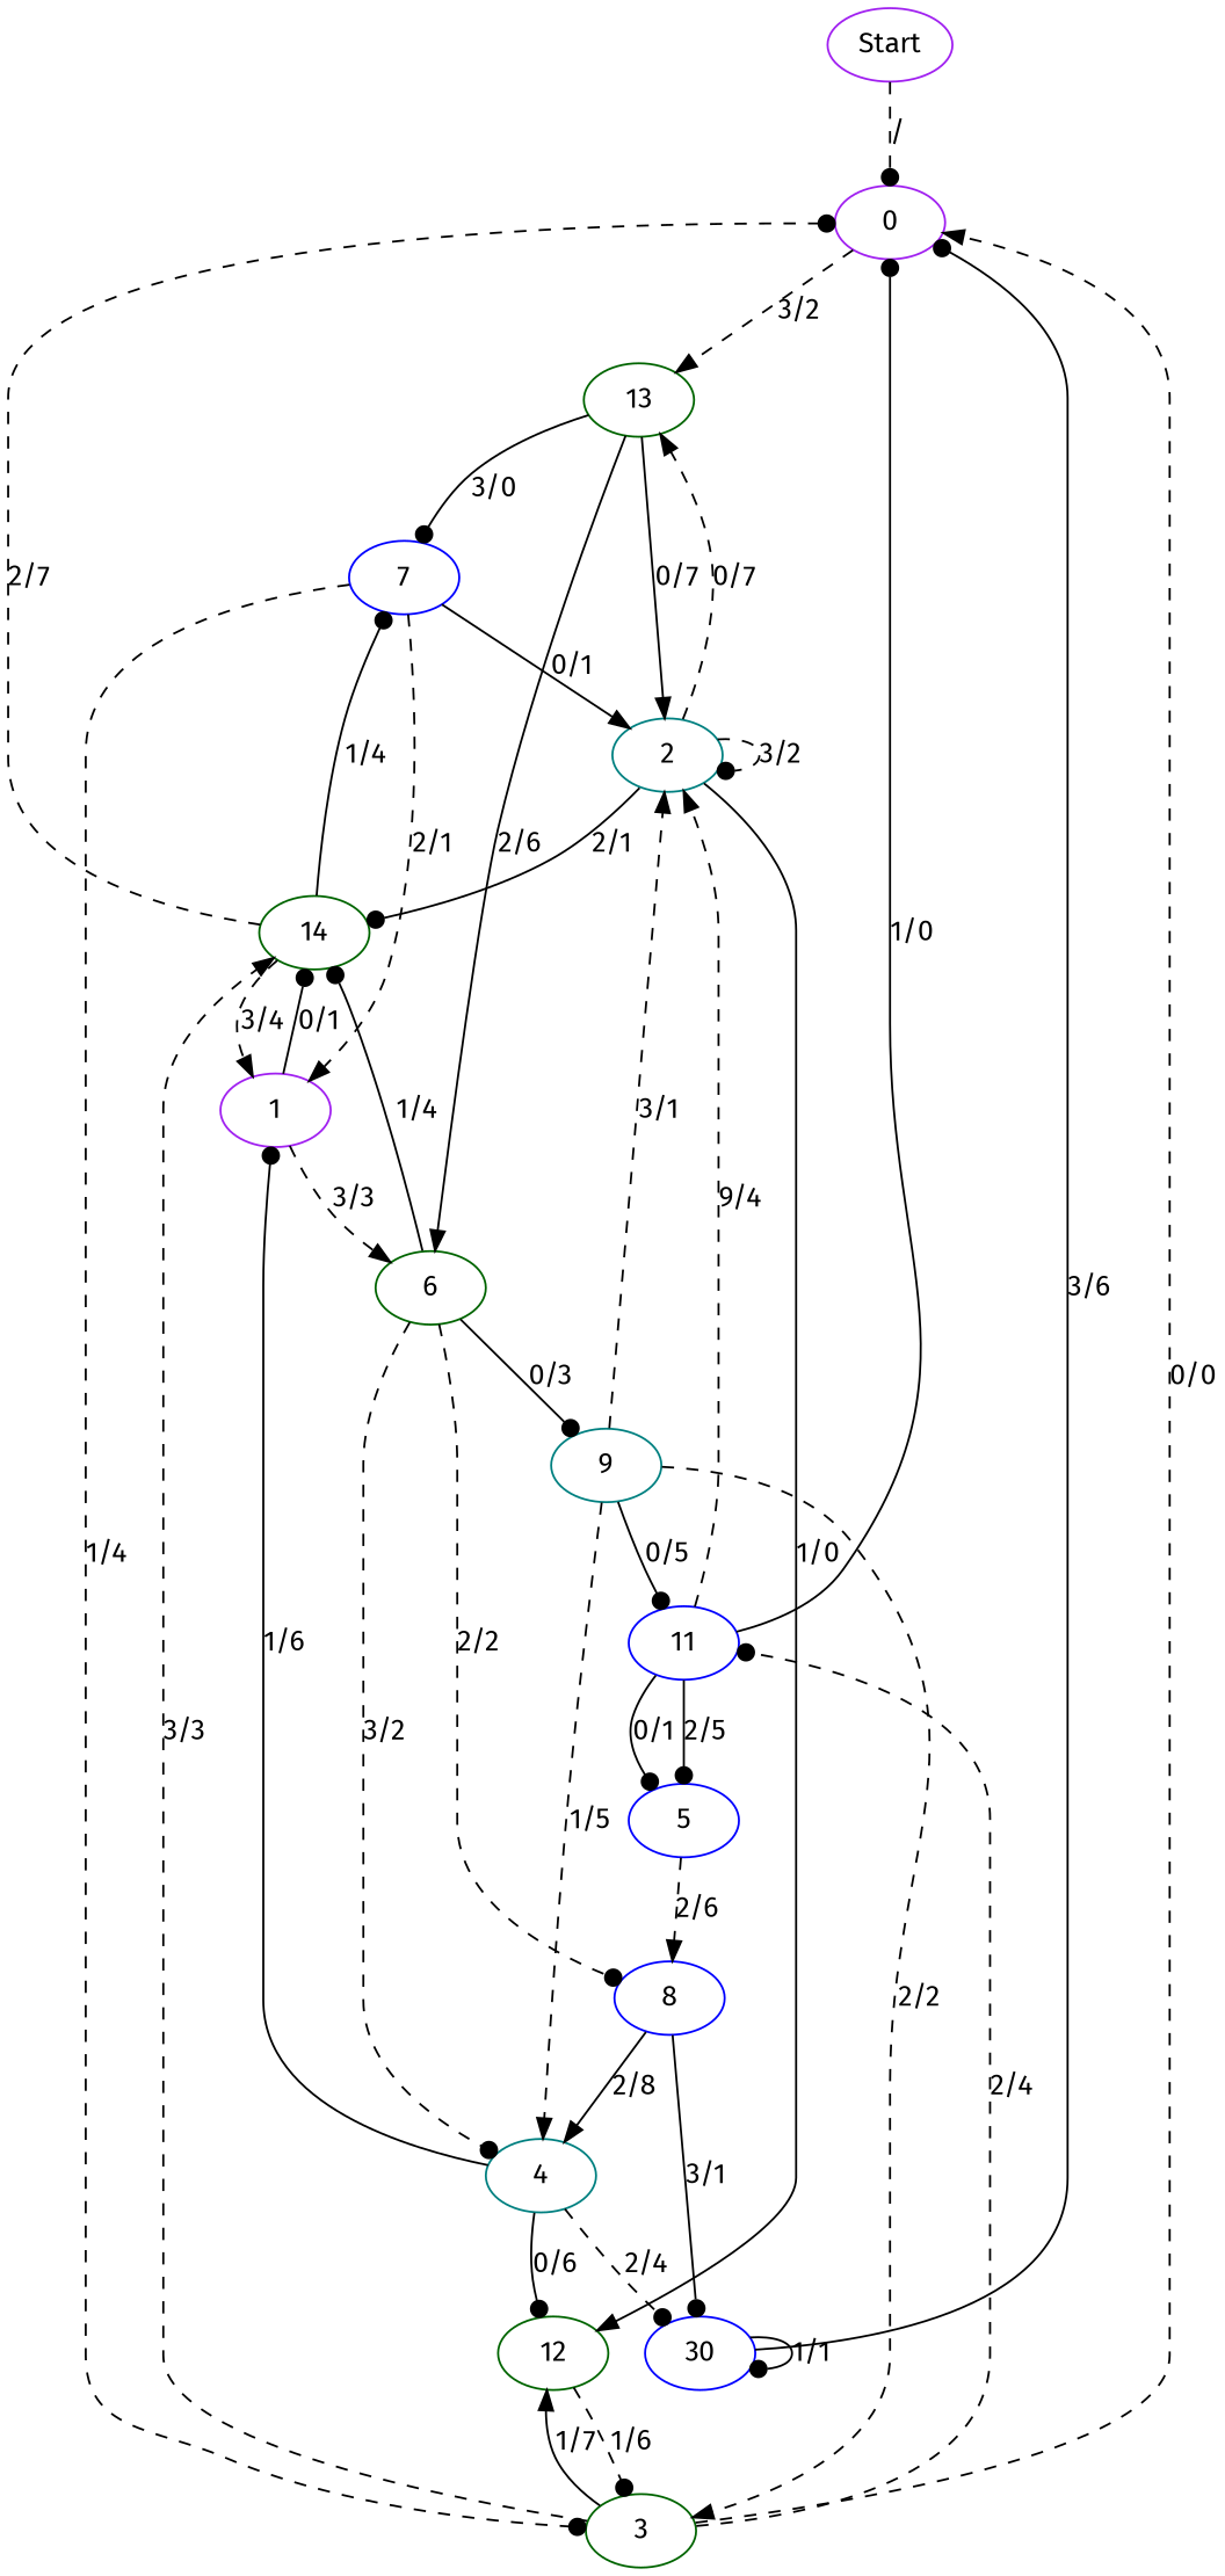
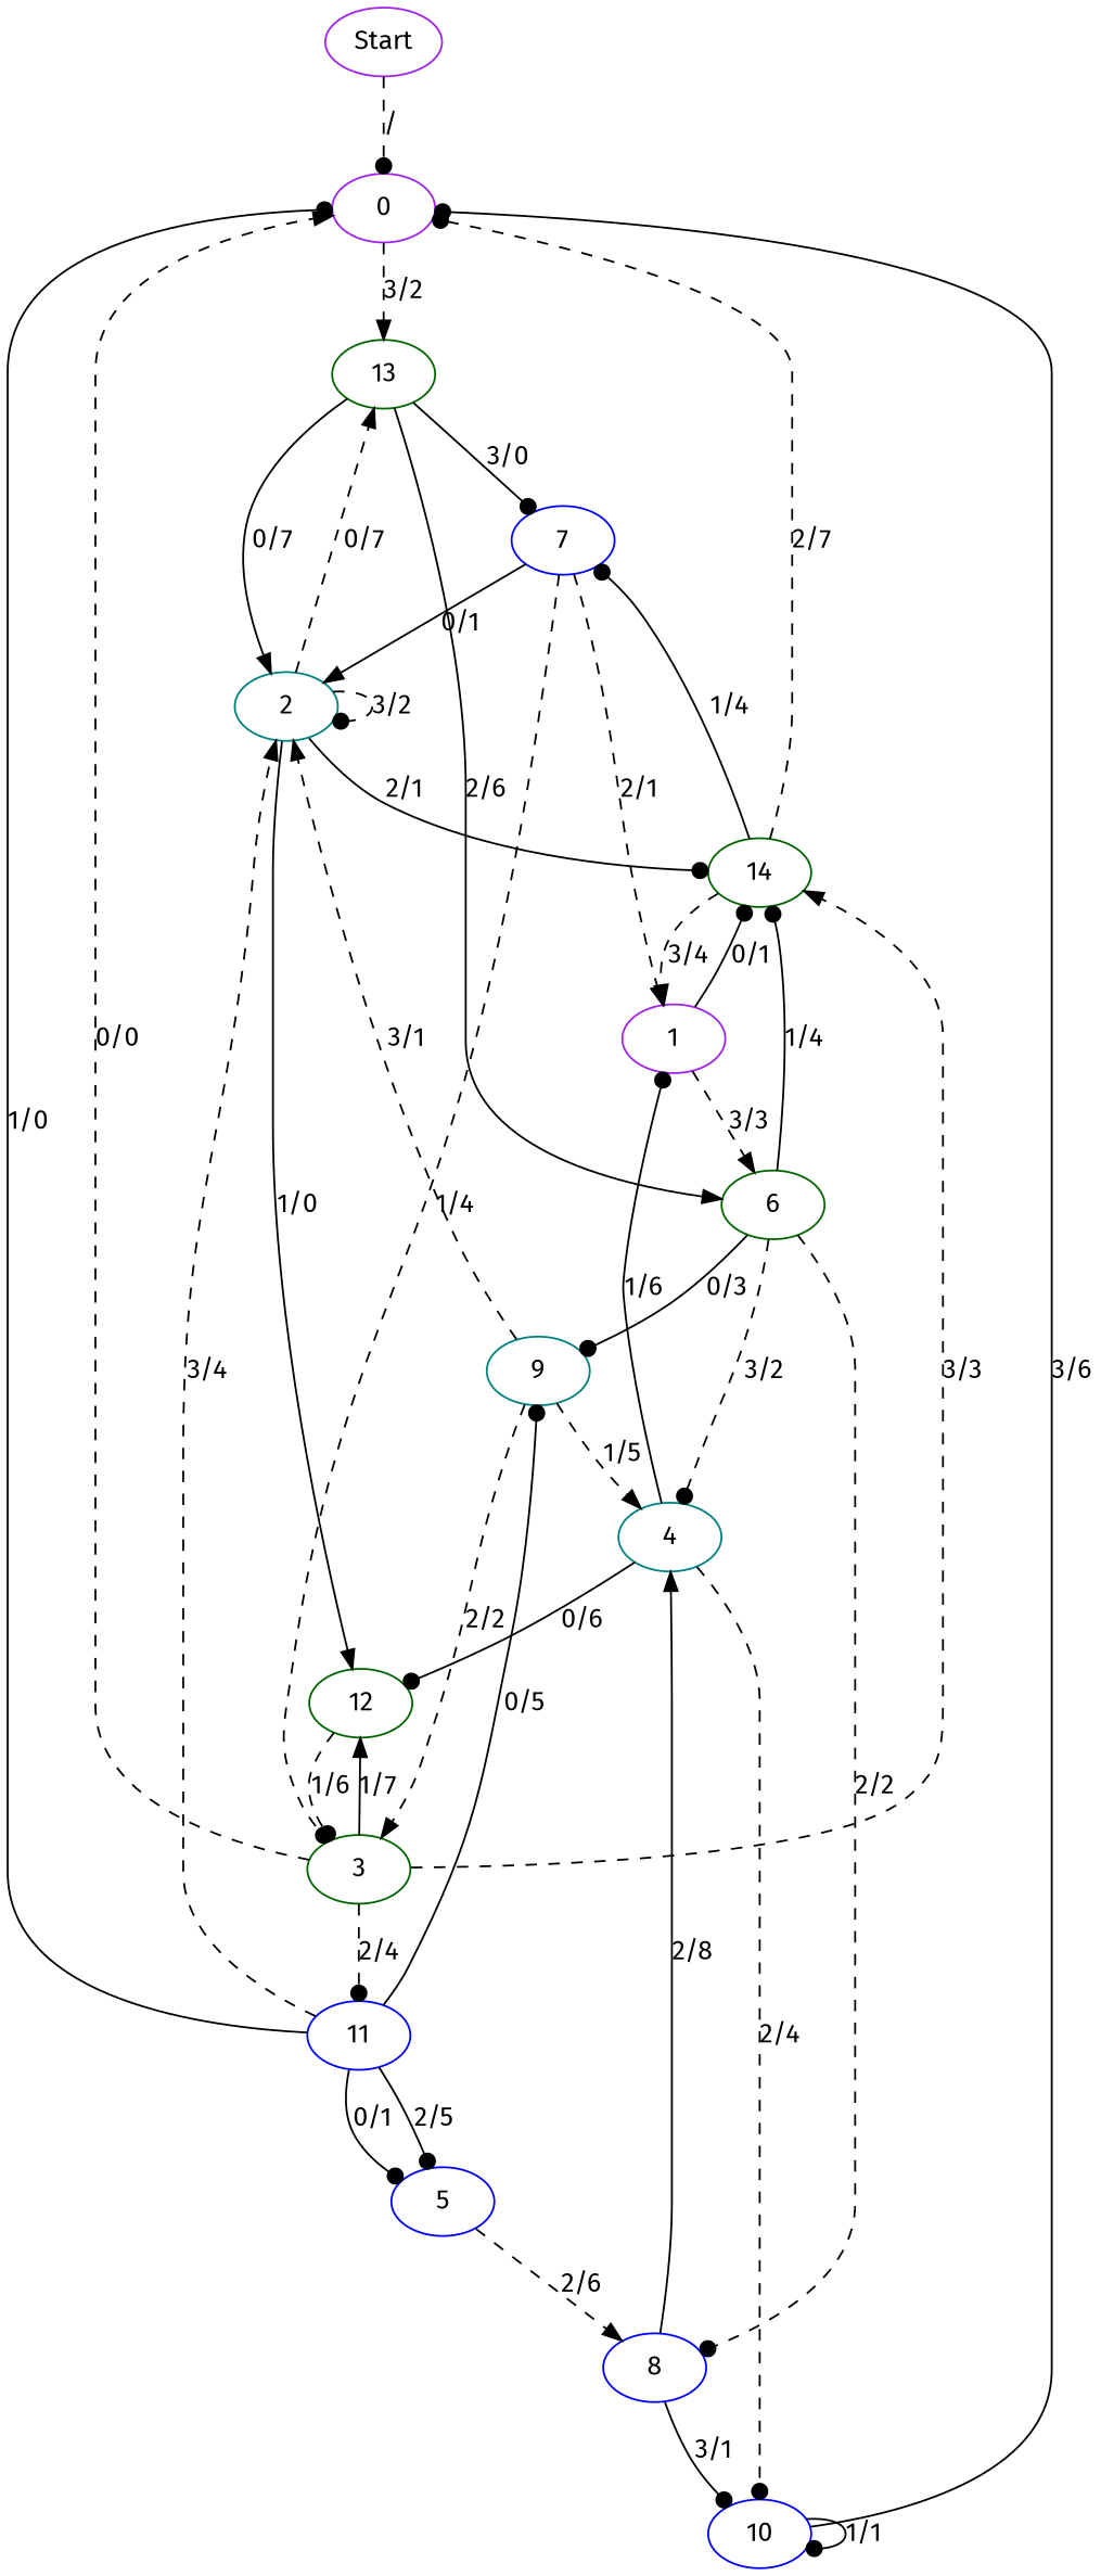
  digraph {
    fontname="Fira Sans"
    node [color=darkgreen fontname="Fira Sans"]
    edge [arrowhead=dot fontname="Fira Sans" style=dashed]
    Start [color=purple]
    0 [color=purple]
    13
    7 [color=blue]
    2 [color=teal]
    6
    1 [color=purple]
    3
    12
    14
    4 [color=teal]
    8 [color=blue]
    9 [color=teal]
-   10 [color=blue label=30]
+   10 [color=blue]
    11 [color=blue]
    5 [color=blue]
    Start -> 0 [label="/"]
    0 -> 13 [arrowhead=normal label="3/2"]
    13 -> 7 [label="3/0" style=solid]
    13 -> 2 [arrowhead=normal label="0/7" style=solid]
    13 -> 6 [arrowhead=normal label="2/6" style=solid]
    7 -> 2 [arrowhead=normal label="0/1" style=solid]
    7 -> 1 [arrowhead=normal label="2/1"]
    7 -> 3 [label="1/4"]
    2 -> 13 [arrowhead=normal label="0/7"]
    2 -> 2 [label="3/2"]
    2 -> 12 [arrowhead=normal label="1/0" style=solid]
    2 -> 14 [label="2/1" style=solid]
    6 -> 14 [label="1/4" style=solid]
    6 -> 4 [label="3/2"]
    6 -> 8 [label="2/2"]
    6 -> 9 [label="0/3" style=solid]
    1 -> 6 [arrowhead=normal label="3/3"]
    1 -> 14 [label="0/1" style=solid]
    3 -> 0 [arrowhead=normal label="0/0"]
    3 -> 12 [arrowhead=normal label="1/7" style=solid]
    3 -> 14 [arrowhead=normal label="3/3"]
    3 -> 11 [label="2/4"]
    12 -> 3 [label="1/6"]
    14 -> 0 [label="2/7"]
    14 -> 7 [label="1/4" style=solid]
    14 -> 1 [arrowhead=normal label="3/4"]
    4 -> 1 [label="1/6" style=solid]
    4 -> 12 [label="0/6" style=solid]
    4 -> 10 [label="2/4"]
    8 -> 4 [arrowhead=normal label="2/8" style=solid]
    8 -> 10 [label="3/1" style=solid]
    9 -> 2 [arrowhead=normal label="3/1"]
    9 -> 3 [arrowhead=normal label="2/2"]
    9 -> 4 [arrowhead=normal label="1/5"]
-   9 -> 11 [label="0/5" style=solid]
+   11 -> 9 [label="0/5" style=solid]
    10 -> 0 [label="3/6" style=solid]
    10 -> 10 [label="1/1" style=solid]
    11 -> 0 [label="1/0" style=solid]
-   11 -> 2 [arrowhead=normal label="9/4"]
+   11 -> 2 [arrowhead=normal label="3/4"]
    11 -> 5 [label="2/5" style=solid]
    11 -> 5 [label="0/1" style=solid]
    5 -> 8 [arrowhead=normal label="2/6"]
  }
